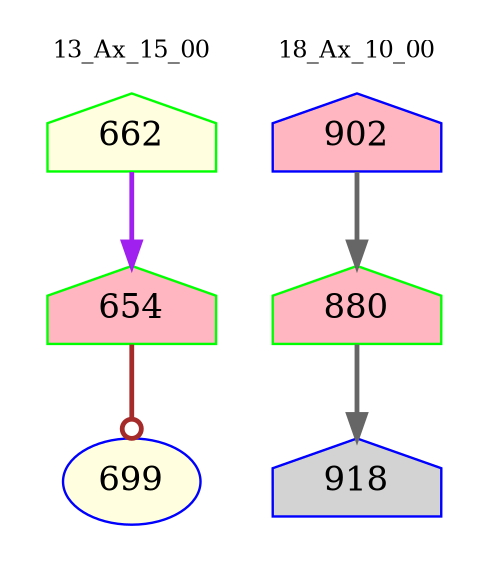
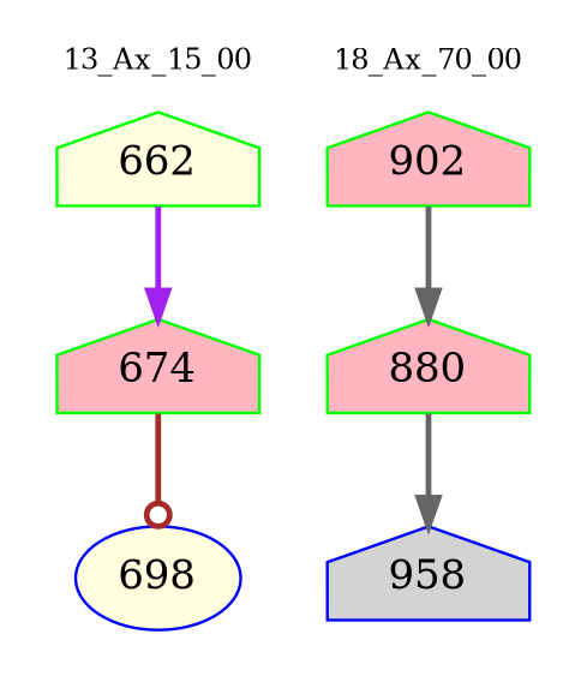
  digraph {
    node [color=green fillcolor=lightpink shape=house style=filled]
    edge [arrowhead=normal color=gray40 style=bold]
    n1 [fillcolor=lightyellow label=662]
-   n2 [label=654]
-   n3 [color=blue fillcolor=lightyellow label=699 shape=ellipse]
-   n4 [color=blue label=902]
+   n2 [label=674]
+   n3 [color=blue fillcolor=lightyellow label=698 shape=ellipse]
+   n4 [label=902]
    n5 [label=880]
-   n6 [color=blue fillcolor=lightgrey label=918]
+   n6 [color=blue fillcolor=lightgrey label=958]
    subgraph cluster_1 {
      color=white
      fontsize=10
      label="13_Ax_15_00"
      n1
      n2
      n3
    }
    subgraph cluster_2 {
      color=white
      fontsize=10
-     label="18_Ax_10_00"
+     label="18_Ax_70_00"
      n4
      n5
      n6
    }
    n1 -> n2 [color=purple]
    n2 -> n3 [arrowhead=odot color=brown]
    n4 -> n5
    n5 -> n6
  }
